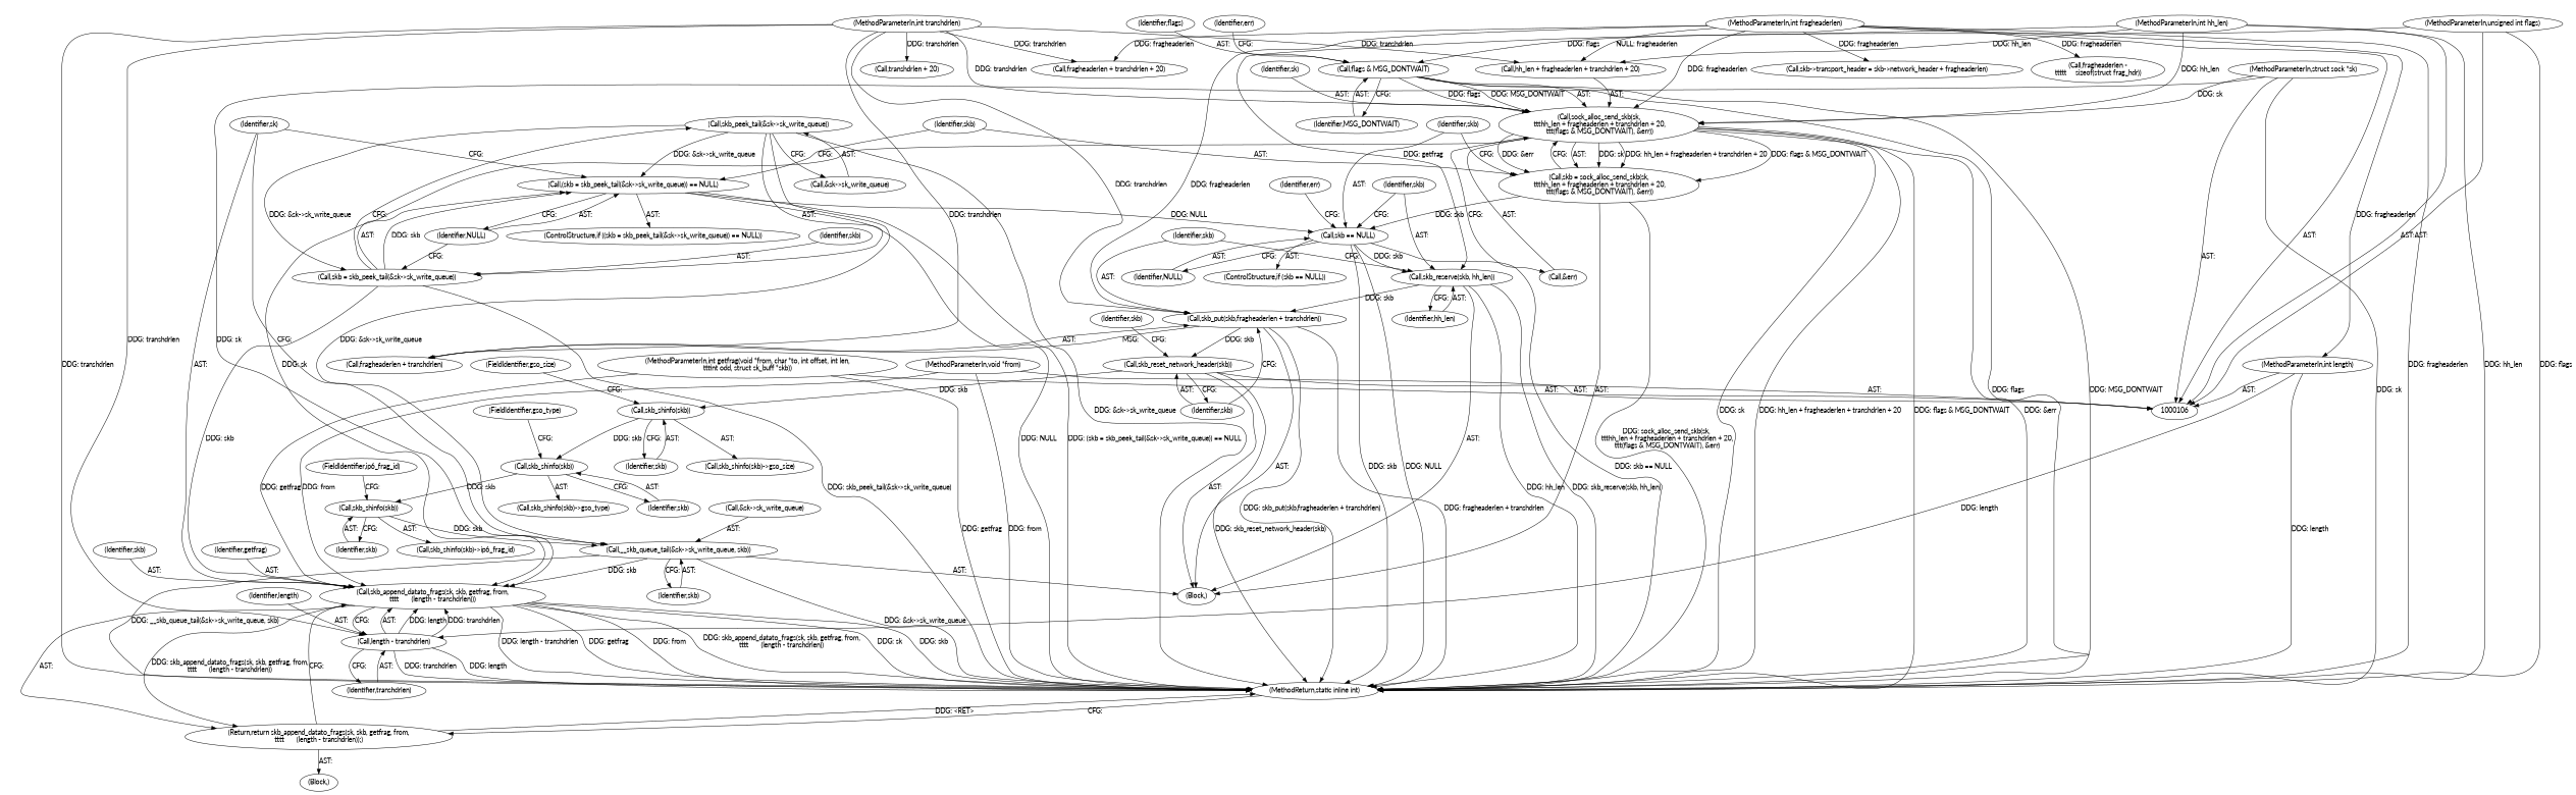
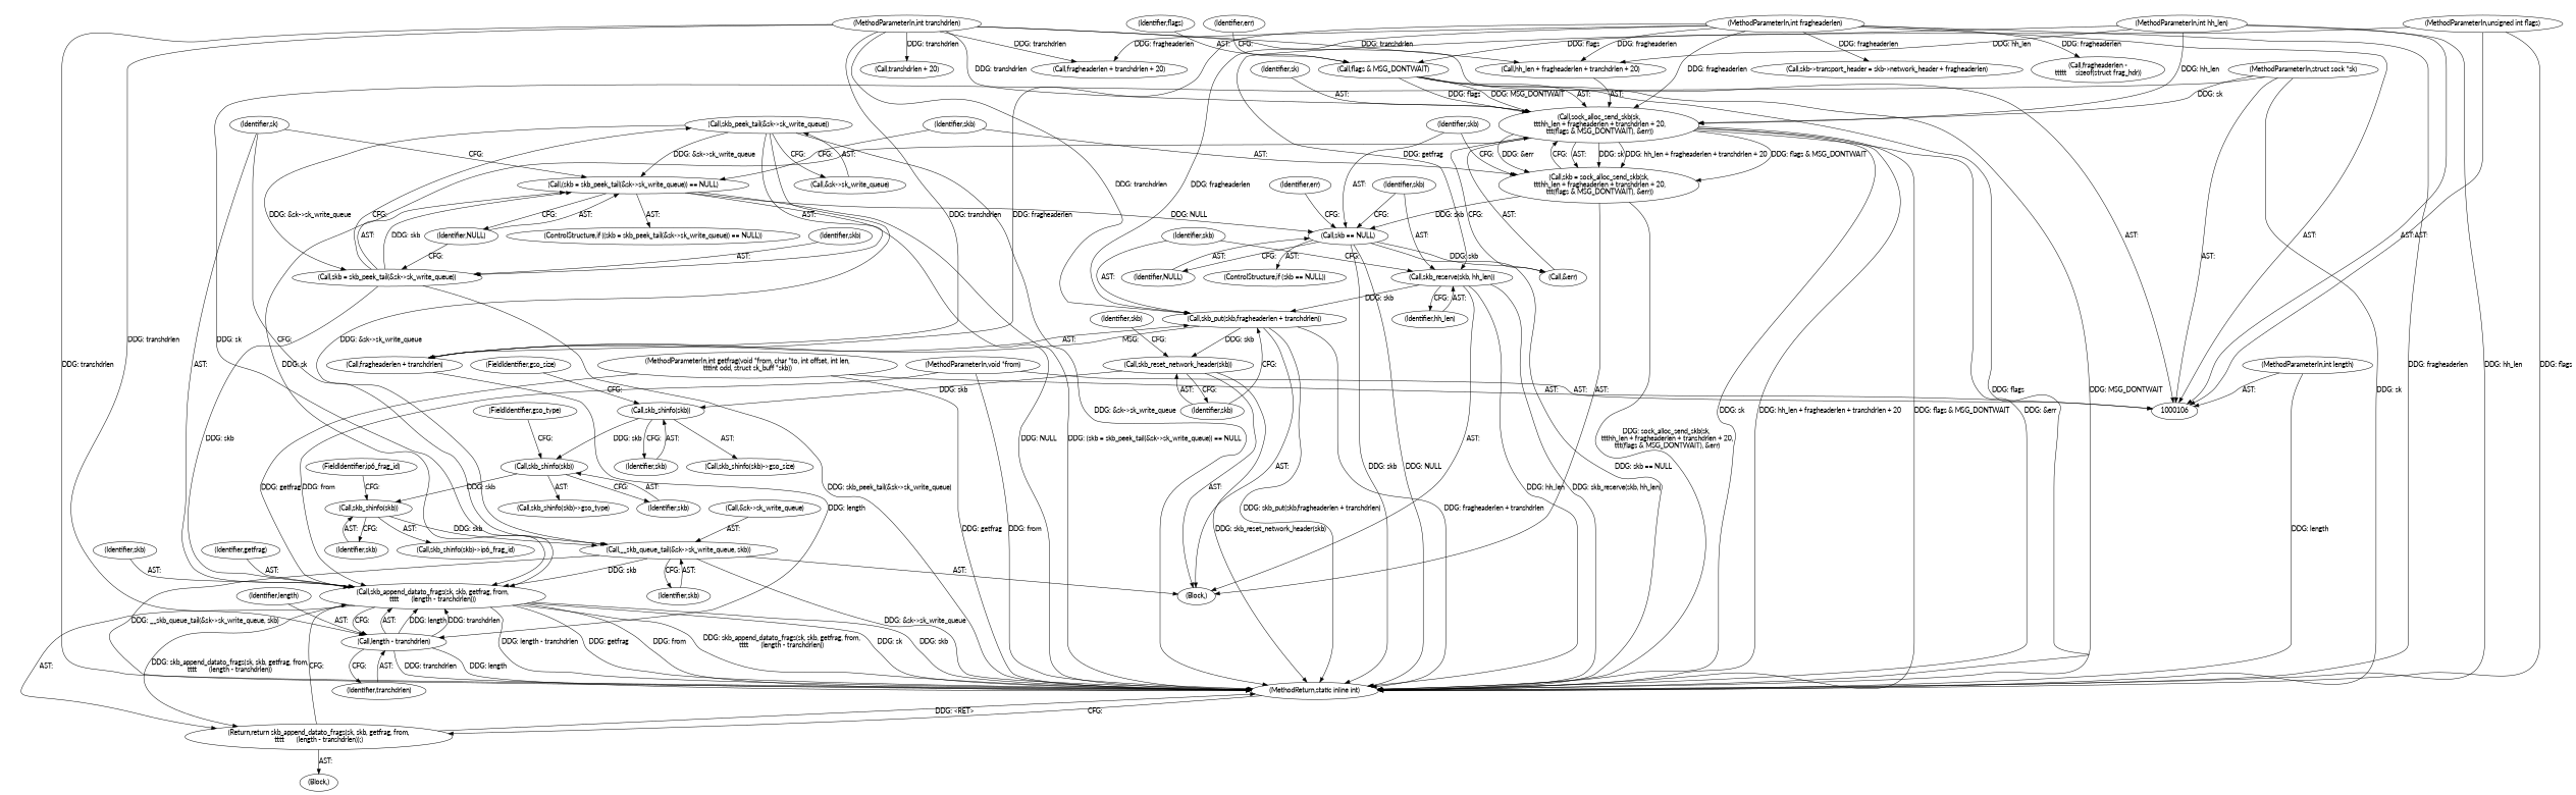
  digraph {
    fontname=Lato
    node [fontname=Lato]
    edge [fontname=Lato]
    n1 [label="(Call,skb_append_datato_frags(sk, skb, getfrag, from,\n\t\t\t\t       (length - transhdrlen)))"]
    n2 [label="(Call,length - transhdrlen)"]
    n3 [label="(Return,return skb_append_datato_frags(sk, skb, getfrag, from,\n\t\t\t\t       (length - transhdrlen));)"]
    n4 [label="(MethodReturn,static inline int)"]
    n5 [label="(Identifier,transhdrlen)"]
    n6 [label="(Block,)"]
    n7 [label="(Call,sock_alloc_send_skb(sk,\n \t\t\thh_len + fragheaderlen + transhdrlen + 20,\n \t\t\t(flags & MSG_DONTWAIT), &err))"]
    n8 [label="(Call,skb = sock_alloc_send_skb(sk,\n \t\t\thh_len + fragheaderlen + transhdrlen + 20,\n \t\t\t(flags & MSG_DONTWAIT), &err))"]
    n9 [label="(Call,&err)"]
    n10 [label="(Block,)"]
    n11 [label="(Call,skb == NULL)"]
    n12 [label="(MethodParameterIn,struct sock *sk)"]
    1000106
    n14 [label="(MethodParameterIn,int hh_len)"]
    n15 [label="(Call,skb_reserve(skb, hh_len))"]
    n16 [label="(Call,hh_len + fragheaderlen + transhdrlen + 20)"]
    n17 [label="(Call,skb_put(skb,fragheaderlen + transhdrlen))"]
    n18 [label="(Identifier,hh_len)"]
    n19 [label="(MethodParameterIn,int fragheaderlen)"]
    n20 [label="(Call,skb->transport_header = skb->network_header + fragheaderlen)"]
    n21 [label="(Call,fragheaderlen + transhdrlen)"]
    n22 [label="(Call,fragheaderlen + transhdrlen + 20)"]
    n23 [label="(Call,fragheaderlen -\n\t\t\t\t\t     sizeof(struct frag_hdr))"]
    n24 [label="(Call,skb_reset_network_header(skb))"]
    n25 [label="(MethodParameterIn,int transhdrlen)"]
    n26 [label="(Call,transhdrlen + 20)"]
    n27 [label="(Call,flags & MSG_DONTWAIT)"]
-   n28 [label="(Identifier,MSG_DONTWAIT)"]
    n29 [label="(MethodParameterIn,unsigned int flags)"]
    n30 [label="(Call,__skb_queue_tail(&sk->sk_write_queue, skb))"]
    n31 [label="(Identifier,skb)"]
    n32 [label="(Call,skb_peek_tail(&sk->sk_write_queue))"]
    n33 [label="(Call,(skb = skb_peek_tail(&sk->sk_write_queue)) == NULL)"]
    n34 [label="(Call,skb = skb_peek_tail(&sk->sk_write_queue))"]
    n35 [label="(Call,&sk->sk_write_queue)"]
    n36 [label="(ControlStructure,if ((skb = skb_peek_tail(&sk->sk_write_queue)) == NULL))"]
    n37 [label="(Identifier,NULL)"]
    n38 [label="(Call,skb_shinfo(skb))"]
    n39 [label="(Call,skb_shinfo(skb)->ip6_frag_id)"]
    n40 [label="(Identifier,skb)"]
    n41 [label="(Call,skb_shinfo(skb))"]
    n42 [label="(Call,skb_shinfo(skb)->gso_type)"]
    n43 [label="(Identifier,skb)"]
    n44 [label="(Call,skb_shinfo(skb))"]
    n45 [label="(Call,skb_shinfo(skb)->gso_size)"]
    n46 [label="(Identifier,skb)"]
    n47 [label="(Identifier,skb)"]
    n48 [label="(ControlStructure,if (skb == NULL))"]
    n49 [label="(Identifier,NULL)"]
    n50 [label="(MethodParameterIn,int getfrag(void *from, char *to, int offset, int len,\n\t\t\tint odd, struct sk_buff *skb))"]
    n51 [label="(MethodParameterIn,void *from)"]
    n52 [label="(MethodParameterIn,int length)"]
    n53 [label="(Identifier,skb)"]
    n54 [label="(Identifier,skb)"]
    n55 [label="(Identifier,skb)"]
    n56 [label="(Identifier,skb)"]
    n57 [label="(Identifier,skb)"]
    n58 [label="(Identifier,getfrag)"]
    n59 [label="(Identifier,flags)"]
    n60 [label="(Identifier,skb)"]
    n61 [label="(Identifier,length)"]
    n62 [label="(Identifier,sk)"]
    n63 [label="(Call,&sk->sk_write_queue)"]
    n64 [label="(FieldIdentifier,gso_type)"]
    n65 [label="(Identifier,skb)"]
    n66 [label="(Identifier,sk)"]
    n67 [label="(Identifier,err)"]
    n68 [label="(FieldIdentifier,ip6_frag_id)"]
    n69 [label="(Identifier,err)"]
    n70 [label="(FieldIdentifier,gso_size)"]
    n1 -> n2 [label="CFG: "]
    n1 -> n3 [label="AST: "]
    n1 -> n3 [label="DDG: skb_append_datato_frags(sk, skb, getfrag, from,\n\t\t\t\t       (length - transhdrlen))"]
    n1 -> n4 [label="DDG: from"]
    n1 -> n4 [label="DDG: skb_append_datato_frags(sk, skb, getfrag, from,\n\t\t\t\t       (length - transhdrlen))"]
    n1 -> n4 [label="DDG: sk"]
    n1 -> n4 [label="DDG: skb"]
    n1 -> n4 [label="DDG: length - transhdrlen"]
    n1 -> n4 [label="DDG: getfrag"]
    n2 -> n1 [label="AST: "]
    n2 -> n1 [label="DDG: length"]
    n2 -> n1 [label="DDG: transhdrlen"]
    n2 -> n4 [label="DDG: length"]
    n2 -> n4 [label="DDG: transhdrlen"]
    n2 -> n5 [label="CFG: "]
    n3 -> n1 [label="CFG: "]
    n3 -> n4 [label="DDG: <RET>"]
    n3 -> n6 [label="AST: "]
    n4 -> n3 [label="CFG: "]
    n5 -> n2 [label="AST: "]
    n7 -> n1 [label="DDG: sk"]
    n7 -> n4 [label="DDG: sk"]
    n7 -> n4 [label="DDG: hh_len + fragheaderlen + transhdrlen + 20"]
    n7 -> n4 [label="DDG: flags & MSG_DONTWAIT"]
    n7 -> n4 [label="DDG: &err"]
    n7 -> n8 [label="AST: "]
    n7 -> n8 [label="DDG: sk"]
    n7 -> n8 [label="DDG: hh_len + fragheaderlen + transhdrlen + 20"]
    n7 -> n8 [label="DDG: flags & MSG_DONTWAIT"]
    n7 -> n8 [label="DDG: &err"]
    n7 -> n9 [label="CFG: "]
    n8 -> n4 [label="DDG: sock_alloc_send_skb(sk,\n \t\t\thh_len + fragheaderlen + transhdrlen + 20,\n \t\t\t(flags & MSG_DONTWAIT), &err)"]
    n8 -> n7 [label="CFG: "]
    n8 -> n10 [label="AST: "]
    n8 -> n11 [label="DDG: skb"]
    n9 -> n7 [label="AST: "]
    n11 -> n4 [label="DDG: NULL"]
    n11 -> n4 [label="DDG: skb == NULL"]
    n11 -> n4 [label="DDG: skb"]
-   n11 -> n15 [label="DDG: skb"]
+   n11 -> n9 [label="DDG: skb"]
    n11 -> n48 [label="AST: "]
    n11 -> n49 [label="CFG: "]
    n12 -> n1 [label="DDG: sk"]
    n12 -> n4 [label="DDG: sk"]
    n12 -> n7 [label="DDG: sk"]
    n12 -> 1000106 [label="AST: "]
    n14 -> n4 [label="DDG: hh_len"]
    n14 -> n7 [label="DDG: hh_len"]
    n14 -> 1000106 [label="AST: "]
    n14 -> n15 [label="DDG: getfrag"]
    n14 -> n16 [label="DDG: hh_len"]
    n15 -> n4 [label="DDG: skb_reserve(skb, hh_len)"]
    n15 -> n4 [label="DDG: hh_len"]
    n15 -> n10 [label="AST: "]
    n15 -> n17 [label="DDG: skb"]
    n15 -> n18 [label="CFG: "]
    n16 -> n7 [label="AST: "]
    n17 -> n4 [label="DDG: skb_put(skb,fragheaderlen + transhdrlen)"]
    n17 -> n4 [label="DDG: fragheaderlen + transhdrlen"]
    n17 -> n10 [label="AST: "]
    n17 -> n21 [label="MSG: "]
    n17 -> n24 [label="DDG: skb"]
    n18 -> n15 [label="AST: "]
    n19 -> n4 [label="DDG: fragheaderlen"]
    n19 -> n7 [label="DDG: fragheaderlen"]
    n19 -> 1000106 [label="AST: "]
-   n19 -> n16 [label="NULL: fragheaderlen"]
+   n19 -> n16 [label="DDG: fragheaderlen"]
    n19 -> n17 [label="DDG: fragheaderlen"]
    n19 -> n20 [label="DDG: fragheaderlen"]
-   n19 -> n52 [label="DDG: fragheaderlen"]
+   n19 -> n21 [label="DDG: fragheaderlen"]
    n19 -> n22 [label="DDG: fragheaderlen"]
    n19 -> n23 [label="DDG: fragheaderlen"]
    n21 -> n17 [label="AST: "]
    n24 -> n4 [label="DDG: skb_reset_network_header(skb)"]
    n24 -> n10 [label="AST: "]
    n24 -> n44 [label="DDG: skb"]
    n24 -> n47 [label="CFG: "]
    n25 -> n2 [label="DDG: transhdrlen"]
    n25 -> n4 [label="DDG: transhdrlen"]
    n25 -> n7 [label="DDG: transhdrlen"]
-   n24 -> 1000106 [label="AST: "]
+   n25 -> 1000106 [label="AST: "]
    n25 -> n16 [label="DDG: transhdrlen"]
    n25 -> n17 [label="DDG: transhdrlen"]
    n25 -> n21 [label="DDG: transhdrlen"]
    n25 -> n22 [label="DDG: transhdrlen"]
    n25 -> n26 [label="DDG: transhdrlen"]
    n27 -> n4 [label="DDG: flags"]
    n27 -> n4 [label="DDG: MSG_DONTWAIT"]
    n27 -> n7 [label="AST: "]
    n27 -> n7 [label="DDG: flags"]
    n27 -> n7 [label="DDG: MSG_DONTWAIT"]
-   n27 -> n28 [label="CFG: "]
-   n28 -> n27 [label="AST: "]
    n29 -> n4 [label="DDG: flags"]
    n29 -> 1000106 [label="AST: "]
    n29 -> n27 [label="DDG: flags"]
    n30 -> n1 [label="DDG: skb"]
    n30 -> n4 [label="DDG: &sk->sk_write_queue"]
    n30 -> n4 [label="DDG: __skb_queue_tail(&sk->sk_write_queue, skb)"]
    n30 -> n10 [label="AST: "]
    n30 -> n31 [label="CFG: "]
    n31 -> n30 [label="AST: "]
    n32 -> n4 [label="DDG: &sk->sk_write_queue"]
    n32 -> n30 [label="DDG: &sk->sk_write_queue"]
    n32 -> n33 [label="DDG: &sk->sk_write_queue"]
    n32 -> n34 [label="AST: "]
    n32 -> n34 [label="DDG: &sk->sk_write_queue"]
    n32 -> n35 [label="CFG: "]
    n33 -> n4 [label="DDG: NULL"]
    n33 -> n4 [label="DDG: (skb = skb_peek_tail(&sk->sk_write_queue)) == NULL"]
    n33 -> n11 [label="DDG: NULL"]
    n33 -> n36 [label="AST: "]
    n33 -> n37 [label="CFG: "]
    n34 -> n1 [label="DDG: skb"]
    n34 -> n4 [label="DDG: skb_peek_tail(&sk->sk_write_queue)"]
    n34 -> n32 [label="CFG: "]
    n34 -> n33 [label="AST: "]
    n34 -> n33 [label="DDG: skb"]
    n35 -> n32 [label="AST: "]
    n37 -> n33 [label="AST: "]
    n37 -> n34 [label="CFG: "]
    n38 -> n30 [label="DDG: skb"]
    n38 -> n39 [label="AST: "]
    n38 -> n40 [label="CFG: "]
    n40 -> n38 [label="AST: "]
    n41 -> n38 [label="DDG: skb"]
    n41 -> n42 [label="AST: "]
    n41 -> n43 [label="CFG: "]
    n43 -> n41 [label="AST: "]
    n44 -> n41 [label="DDG: skb"]
    n44 -> n45 [label="AST: "]
    n44 -> n46 [label="CFG: "]
    n46 -> n44 [label="AST: "]
    n47 -> n17 [label="CFG: "]
    n47 -> n24 [label="AST: "]
    n49 -> n11 [label="AST: "]
    n50 -> n1 [label="DDG: getfrag"]
    n50 -> n4 [label="DDG: getfrag"]
    n50 -> 1000106 [label="AST: "]
    n51 -> n1 [label="DDG: from"]
    n51 -> n4 [label="DDG: from"]
    n51 -> 1000106 [label="AST: "]
-   n52 -> n2 [label="DDG: length"]
+   n21 -> n2 [label="DDG: length"]
    n52 -> n4 [label="DDG: length"]
    n52 -> 1000106 [label="AST: "]
    n53 -> n8 [label="AST: "]
    n53 -> n33 [label="CFG: "]
    n54 -> n8 [label="CFG: "]
    n54 -> n11 [label="AST: "]
    n55 -> n34 [label="AST: "]
    n56 -> n24 [label="CFG: "]
    n57 -> n11 [label="CFG: "]
    n57 -> n15 [label="AST: "]
    n58 -> n1 [label="AST: "]
    n59 -> n27 [label="AST: "]
    n60 -> n1 [label="AST: "]
    n61 -> n2 [label="AST: "]
    n62 -> n7 [label="AST: "]
    n63 -> n30 [label="AST: "]
    n64 -> n41 [label="CFG: "]
    n65 -> n15 [label="CFG: "]
    n65 -> n17 [label="AST: "]
    n66 -> n1 [label="AST: "]
    n66 -> n30 [label="CFG: "]
    n66 -> n33 [label="CFG: "]
    n67 -> n11 [label="CFG: "]
    n68 -> n38 [label="CFG: "]
    n69 -> n27 [label="CFG: "]
    n70 -> n44 [label="CFG: "]
  }
